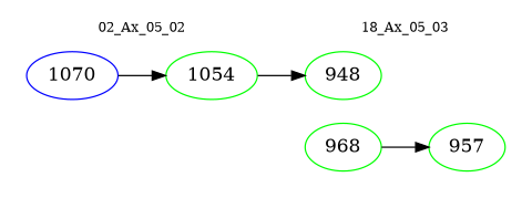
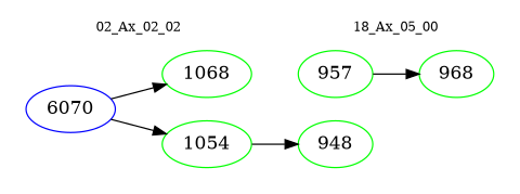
  digraph {
    rankdir=LR
    node [color=green]
    edge [color=black]
    n1 [label=957]
    n2 [label=948]
    n3 [label=968]
-   n4 [color=blue label=1070]
+   n4 [color=blue label=6070]
    n5 [label=1054]
+   n6 [label=1068]
    subgraph cluster_1 {
      color=white
      fontsize=10
-     label="18_Ax_05_03"
+     label="18_Ax_05_00"
      n1
      n2
      n3
    }
    subgraph cluster_2 {
      color=white
      fontsize=10
-     label="02_Ax_05_02"
+     label="02_Ax_02_02"
      n4
      n5
+     n6
    }
-   n3 -> n1
+   n1 -> n3
    n4 -> n5
+   n4 -> n6
    n5 -> n2
  }
